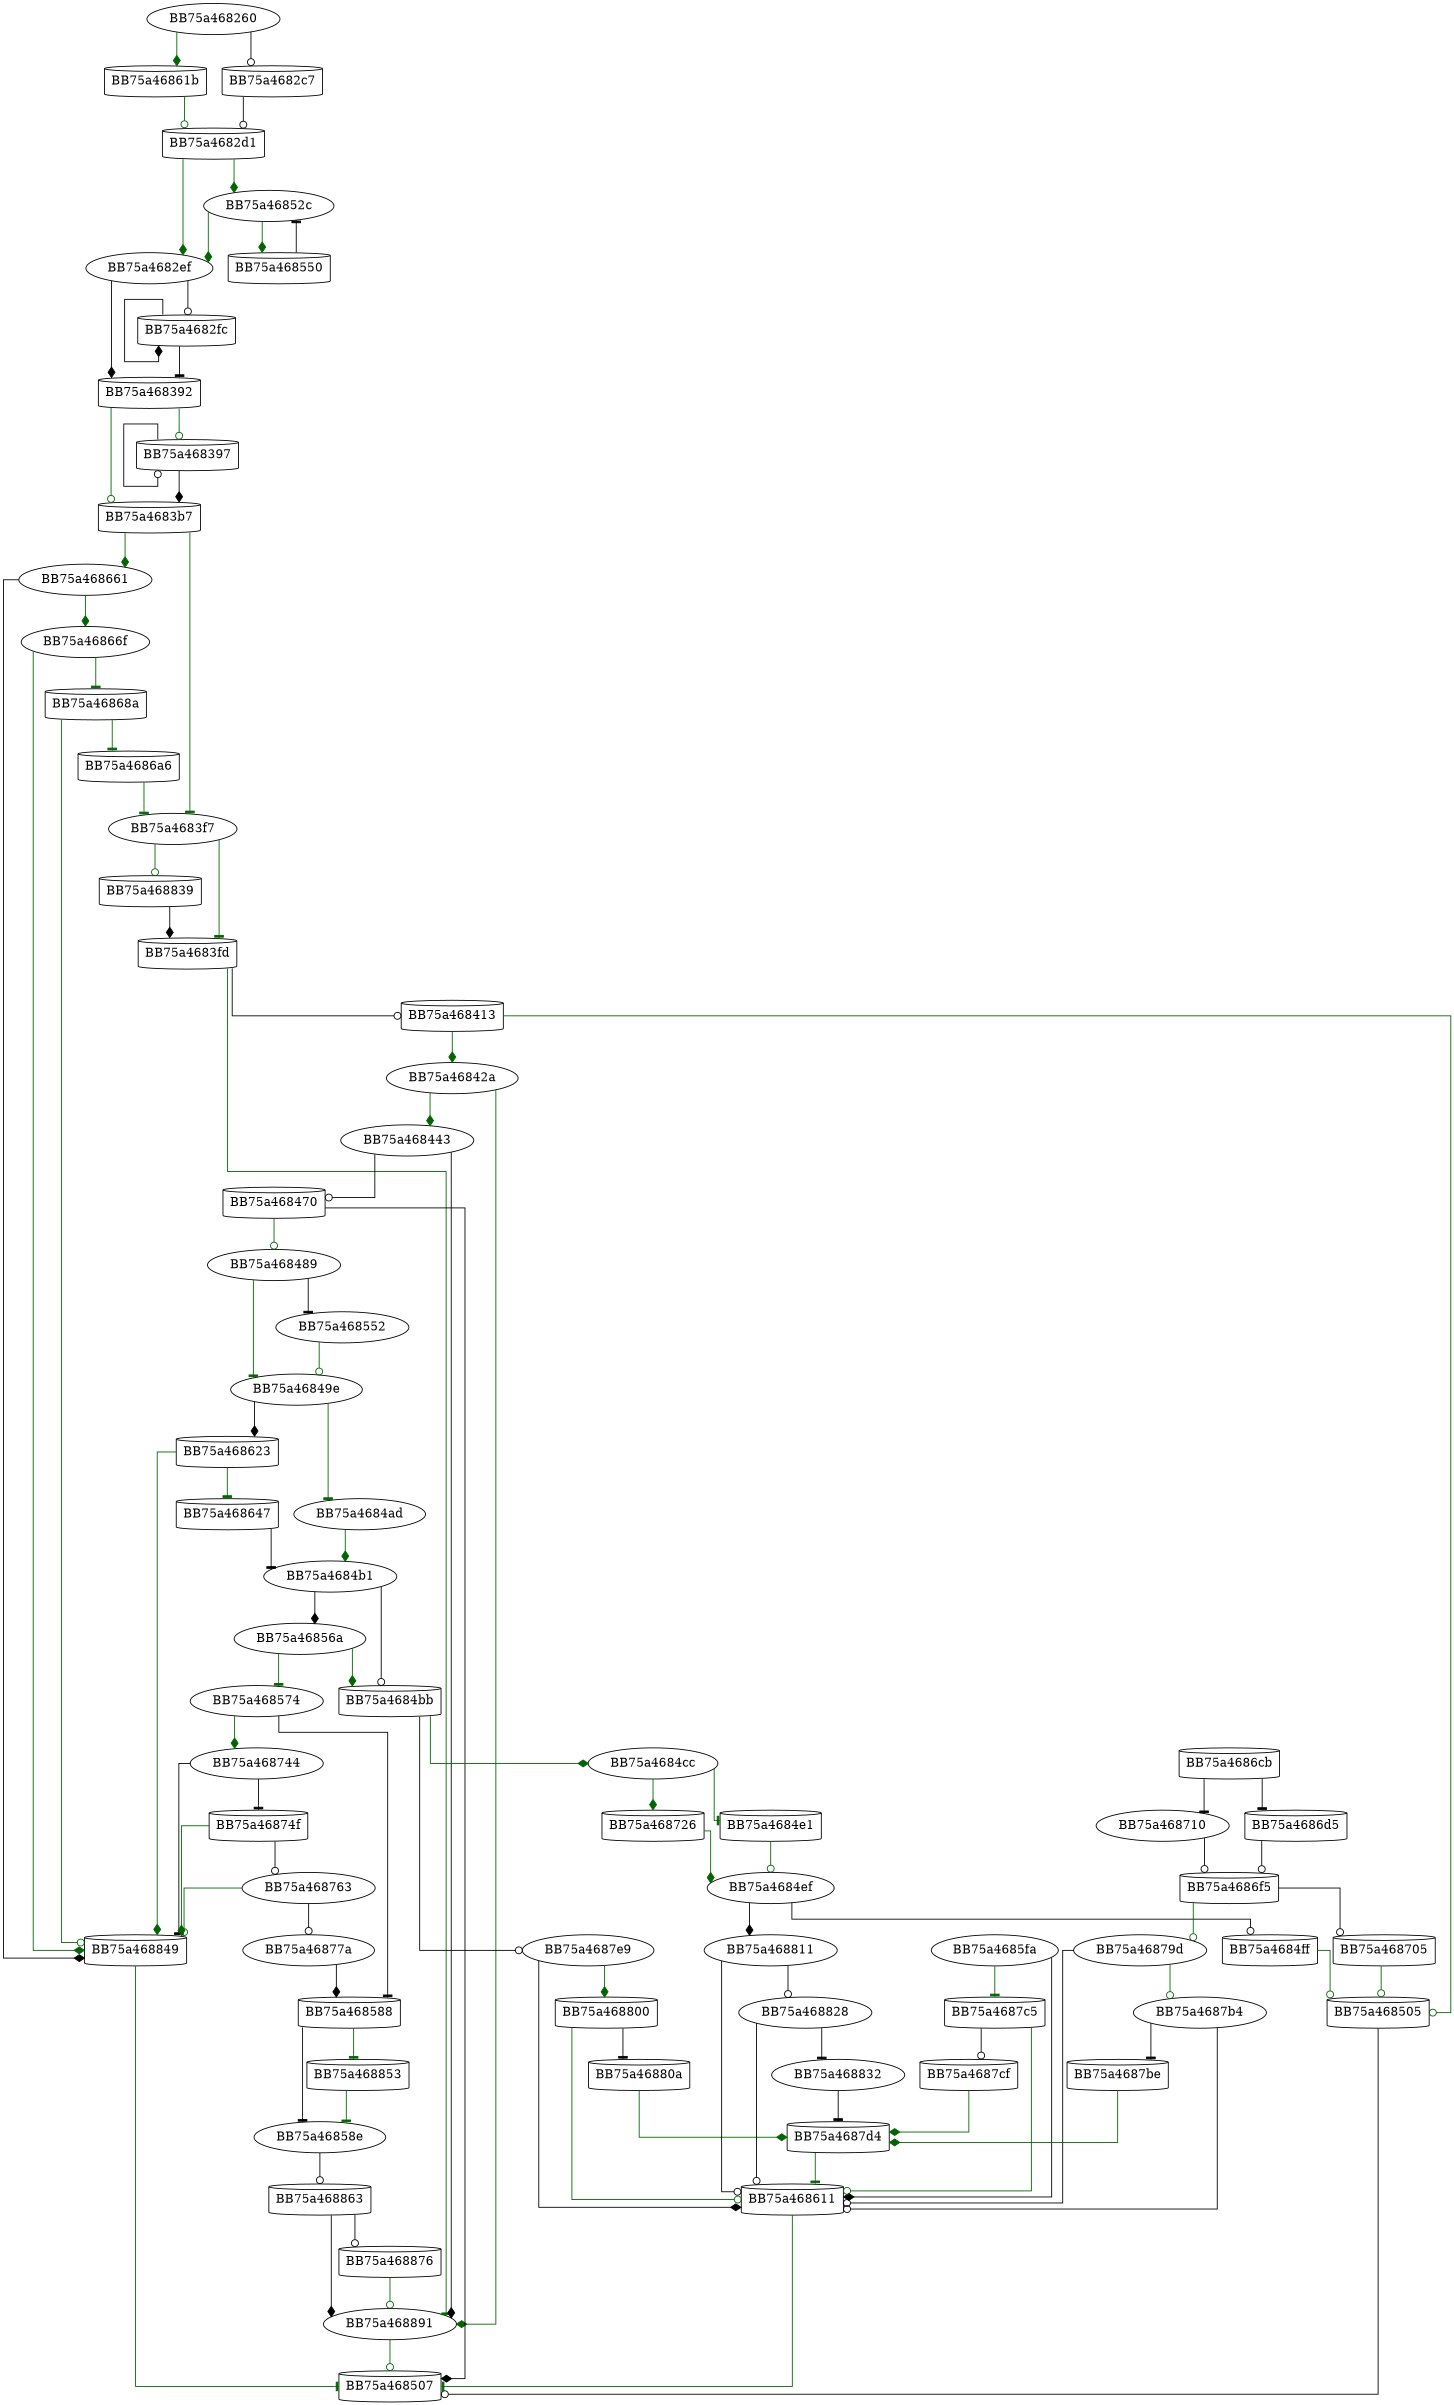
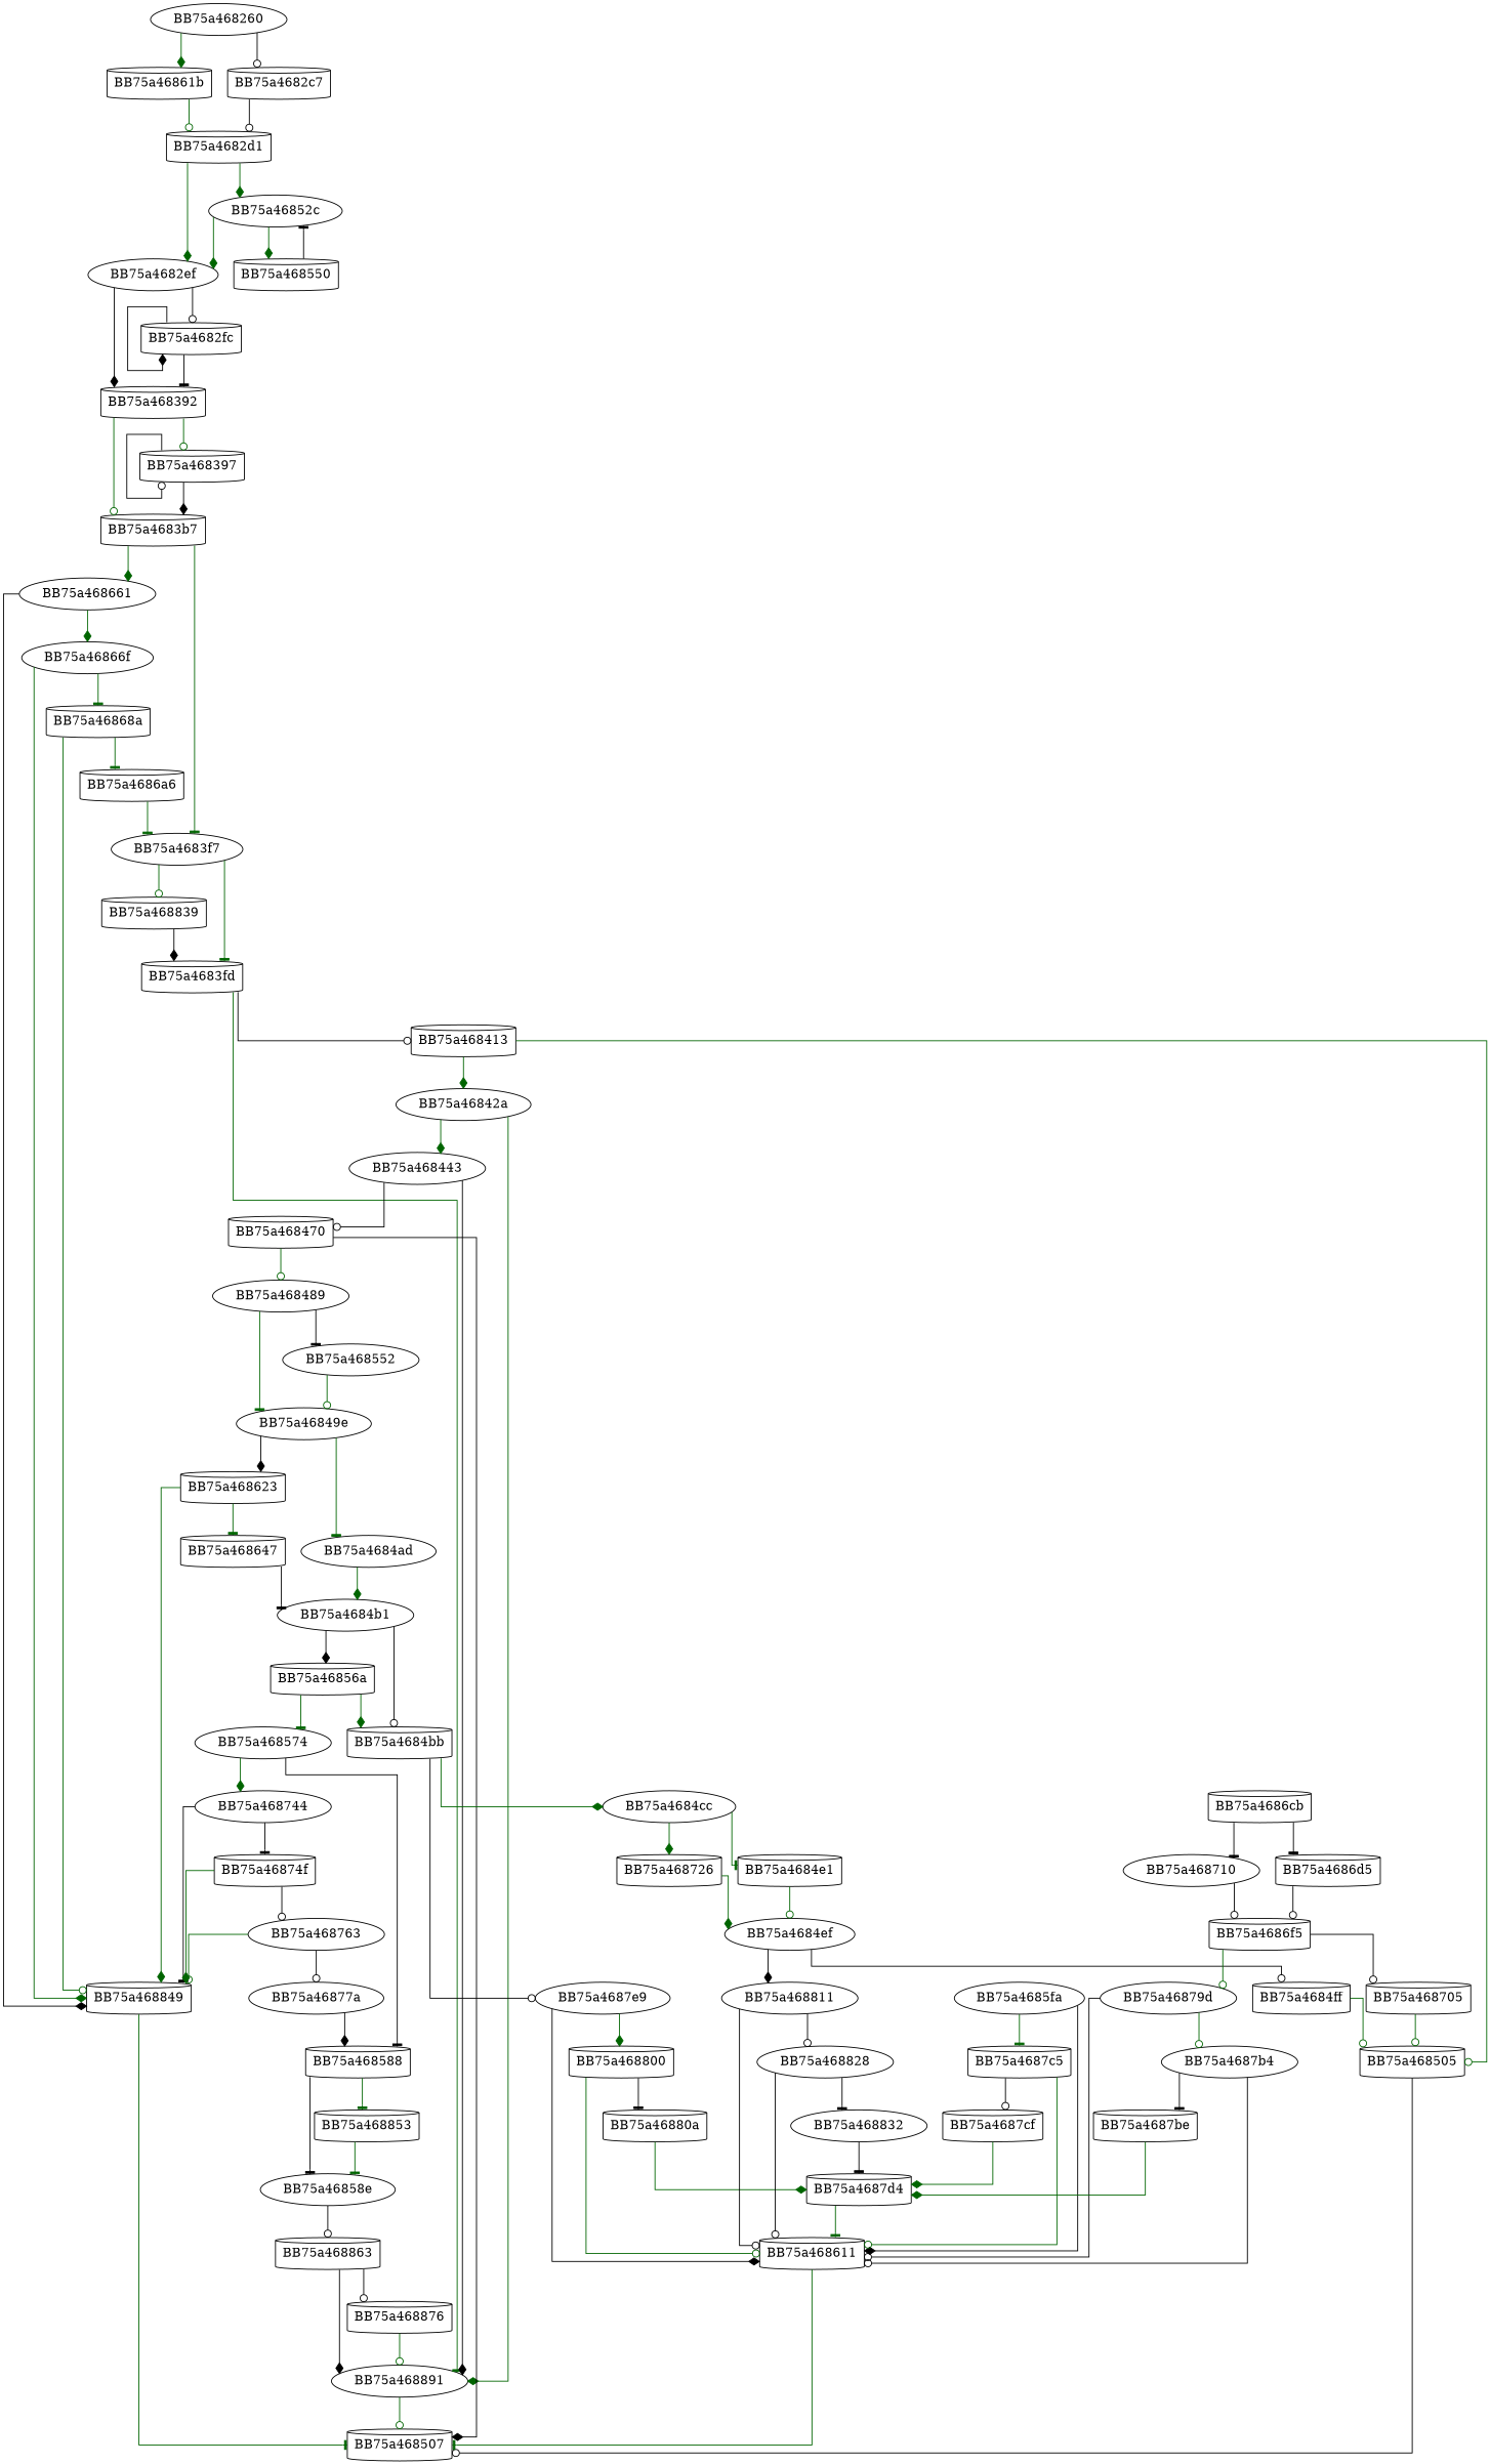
  digraph {
    splines=ortho
    node [shape=cylinder]
    edge [arrowhead=odot color=darkgreen]
    BB75a468260 [shape=ellipse]
    BB75a46861b
    BB75a4682c7
    BB75a4682d1
    BB75a46852c [shape=ellipse]
    BB75a4682ef [shape=ellipse]
    BB75a468550
    BB75a468392
    BB75a4682fc
    BB75a4683b7
    BB75a468397
    BB75a468661 [shape=ellipse]
    BB75a4683f7 [shape=ellipse]
    BB75a468849
    BB75a46866f [shape=ellipse]
    BB75a468839
    BB75a4683fd
    BB75a468507
    BB75a46868a
    BB75a468891 [shape=ellipse]
    BB75a468413
    BB75a468505
    BB75a46842a [shape=ellipse]
    BB75a468443 [shape=ellipse]
    BB75a468470
    BB75a468489 [shape=ellipse]
    BB75a468552 [shape=ellipse]
    BB75a46849e [shape=ellipse]
    BB75a468623
    BB75a4684ad [shape=ellipse]
    BB75a468647
    BB75a4684b1 [shape=ellipse]
-   BB75a46856a [shape=ellipse]
+   BB75a46856a
    BB75a4684bb
    BB75a468574 [shape=ellipse]
    BB75a4687e9 [shape=ellipse]
    BB75a4684cc [shape=ellipse]
    BB75a468744 [shape=ellipse]
    BB75a468588
    BB75a468611
    BB75a468800
    BB75a468726
    BB75a4684e1
    BB75a46880a
    BB75a4684ef [shape=ellipse]
    BB75a468811 [shape=ellipse]
    BB75a4684ff
    BB75a468828 [shape=ellipse]
    BB75a468832 [shape=ellipse]
    BB75a46874f
    BB75a468853
    BB75a46858e [shape=ellipse]
    BB75a468763 [shape=ellipse]
    BB75a468863
    BB75a468876
    BB75a468710 [shape=ellipse]
    BB75a4686cb
    BB75a4686d5
    BB75a4685fa [shape=ellipse]
    BB75a4687c5
    BB75a4686f5
    BB75a4687cf
    BB75a4687d4
    BB75a4686a6
    BB75a46879d [shape=ellipse]
    BB75a468705
    BB75a4687b4 [shape=ellipse]
    BB75a4687be
    BB75a46877a [shape=ellipse]
    BB75a468260 -> BB75a46861b [arrowhead=diamond]
    BB75a468260 -> BB75a4682c7 [color=black]
    BB75a46861b -> BB75a4682d1
    BB75a4682c7 -> BB75a4682d1 [color=black]
    BB75a4682d1 -> BB75a46852c [arrowhead=diamond]
    BB75a4682d1 -> BB75a4682ef [arrowhead=diamond]
    BB75a46852c -> BB75a4682ef [arrowhead=diamond]
    BB75a46852c -> BB75a468550 [arrowhead=diamond]
    BB75a4682ef -> BB75a468392 [arrowhead=diamond color=black]
    BB75a4682ef -> BB75a4682fc [color=black]
    BB75a468550 -> BB75a46852c [arrowhead=tee color=black]
    BB75a468392 -> BB75a4683b7
    BB75a468392 -> BB75a468397
    BB75a4682fc -> BB75a468392 [arrowhead=tee color=black]
    BB75a4682fc -> BB75a4682fc [arrowhead=diamond color=black]
    BB75a4683b7 -> BB75a468661 [arrowhead=diamond]
    BB75a4683b7 -> BB75a4683f7 [arrowhead=tee]
    BB75a468397 -> BB75a4683b7 [arrowhead=diamond color=black]
    BB75a468397 -> BB75a468397 [color=black]
    BB75a468661 -> BB75a468849 [arrowhead=diamond color=black]
    BB75a468661 -> BB75a46866f [arrowhead=diamond]
    BB75a4683f7 -> BB75a468839
    BB75a4683f7 -> BB75a4683fd [arrowhead=tee]
    BB75a468849 -> BB75a468507 [arrowhead=tee]
    BB75a46866f -> BB75a468849 [arrowhead=diamond]
    BB75a46866f -> BB75a46868a [arrowhead=tee]
    BB75a468839 -> BB75a4683fd [arrowhead=diamond color=black]
    BB75a4683fd -> BB75a468891 [arrowhead=tee]
    BB75a4683fd -> BB75a468413 [color=black]
    BB75a46868a -> BB75a468849
    BB75a46868a -> BB75a4686a6 [arrowhead=tee]
    BB75a468891 -> BB75a468507
    BB75a468413 -> BB75a468505
    BB75a468413 -> BB75a46842a [arrowhead=diamond]
    BB75a468505 -> BB75a468507 [color=black]
    BB75a46842a -> BB75a468891 [arrowhead=diamond]
    BB75a46842a -> BB75a468443 [arrowhead=diamond]
    BB75a468443 -> BB75a468891 [arrowhead=diamond color=black]
    BB75a468443 -> BB75a468470 [color=black]
    BB75a468470 -> BB75a468507 [arrowhead=diamond color=black]
    BB75a468470 -> BB75a468489
    BB75a468489 -> BB75a468552 [arrowhead=tee color=black]
    BB75a468489 -> BB75a46849e [arrowhead=tee]
    BB75a468552 -> BB75a46849e
    BB75a46849e -> BB75a468623 [arrowhead=diamond color=black]
    BB75a46849e -> BB75a4684ad [arrowhead=tee]
    BB75a468623 -> BB75a468849 [arrowhead=diamond]
    BB75a468623 -> BB75a468647 [arrowhead=tee]
    BB75a4684ad -> BB75a4684b1 [arrowhead=diamond]
    BB75a468647 -> BB75a4684b1 [arrowhead=tee color=black]
    BB75a4684b1 -> BB75a46856a [arrowhead=diamond color=black]
    BB75a4684b1 -> BB75a4684bb [color=black]
    BB75a46856a -> BB75a4684bb [arrowhead=diamond]
    BB75a46856a -> BB75a468574 [arrowhead=tee]
    BB75a4684bb -> BB75a4687e9 [color=black]
    BB75a4684bb -> BB75a4684cc [arrowhead=diamond]
    BB75a468574 -> BB75a468744 [arrowhead=diamond]
    BB75a468574 -> BB75a468588 [arrowhead=tee color=black]
    BB75a4687e9 -> BB75a468611 [arrowhead=diamond color=black]
    BB75a4687e9 -> BB75a468800 [arrowhead=diamond]
    BB75a4684cc -> BB75a468726 [arrowhead=diamond]
    BB75a4684cc -> BB75a4684e1 [arrowhead=tee]
    BB75a468744 -> BB75a468849 [arrowhead=tee color=black]
    BB75a468744 -> BB75a46874f [arrowhead=tee color=black]
    BB75a468588 -> BB75a468853 [arrowhead=tee]
    BB75a468588 -> BB75a46858e [arrowhead=tee color=black]
    BB75a468611 -> BB75a468507 [arrowhead=tee]
    BB75a468800 -> BB75a468611
    BB75a468800 -> BB75a46880a [arrowhead=tee color=black]
    BB75a468726 -> BB75a4684ef [arrowhead=diamond]
    BB75a4684e1 -> BB75a4684ef
    BB75a46880a -> BB75a4687d4 [arrowhead=diamond]
    BB75a4684ef -> BB75a468811 [arrowhead=diamond color=black]
    BB75a4684ef -> BB75a4684ff [color=black]
    BB75a468811 -> BB75a468611 [color=black]
    BB75a468811 -> BB75a468828 [color=black]
    BB75a4684ff -> BB75a468505
    BB75a468828 -> BB75a468611 [color=black]
    BB75a468828 -> BB75a468832 [arrowhead=tee color=black]
    BB75a468832 -> BB75a4687d4 [arrowhead=tee color=black]
    BB75a46874f -> BB75a468849 [arrowhead=diamond]
    BB75a46874f -> BB75a468763 [color=black]
    BB75a468853 -> BB75a46858e [arrowhead=tee]
    BB75a46858e -> BB75a468863 [color=black]
    BB75a468763 -> BB75a468849
    BB75a468763 -> BB75a46877a [color=black]
    BB75a468863 -> BB75a468891 [arrowhead=diamond color=black]
    BB75a468863 -> BB75a468876 [color=black]
    BB75a468876 -> BB75a468891
    BB75a468710 -> BB75a4686f5 [color=black]
    BB75a4686cb -> BB75a468710 [arrowhead=tee color=black]
    BB75a4686cb -> BB75a4686d5 [arrowhead=tee color=black]
    BB75a4686d5 -> BB75a4686f5 [color=black]
    BB75a4685fa -> BB75a468611 [arrowhead=diamond color=black]
    BB75a4685fa -> BB75a4687c5 [arrowhead=tee]
    BB75a4687c5 -> BB75a468611
    BB75a4687c5 -> BB75a4687cf [color=black]
    BB75a4686f5 -> BB75a46879d
    BB75a4686f5 -> BB75a468705 [color=black]
    BB75a4687cf -> BB75a4687d4 [arrowhead=diamond]
    BB75a4687d4 -> BB75a468611 [arrowhead=tee]
    BB75a4686a6 -> BB75a4683f7 [arrowhead=tee]
    BB75a46879d -> BB75a468611 [color=black]
    BB75a46879d -> BB75a4687b4
    BB75a468705 -> BB75a468505
    BB75a4687b4 -> BB75a468611 [color=black]
    BB75a4687b4 -> BB75a4687be [arrowhead=tee color=black]
    BB75a4687be -> BB75a4687d4 [arrowhead=diamond]
    BB75a46877a -> BB75a468588 [arrowhead=diamond color=black]
  }
